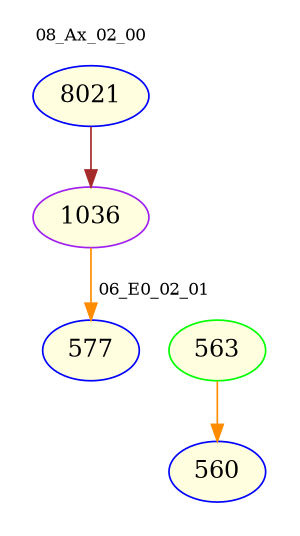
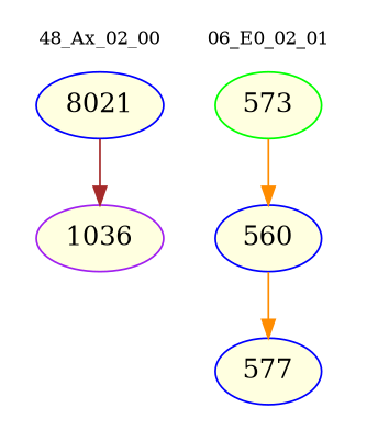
  digraph {
    node [color=blue fillcolor=lightyellow style=filled]
    edge [color=darkorange style=solid]
    n1 [label=8021]
    n2 [color=purple label=1036]
-   n3 [color=green label=563]
+   n3 [color=green label=573]
    n4 [label=560]
    n5 [label=577]
    subgraph cluster_1 {
      color=white
      fontsize=10
-     label="08_Ax_02_00"
+     label="48_Ax_02_00"
      n1
      n2
    }
    subgraph cluster_2 {
      color=white
      fontsize=10
      label="06_E0_02_01"
      n3
      n4
      n5
    }
    n1 -> n2 [color=brown]
    n3 -> n4
-   n2 -> n5
+   n4 -> n5
  }
